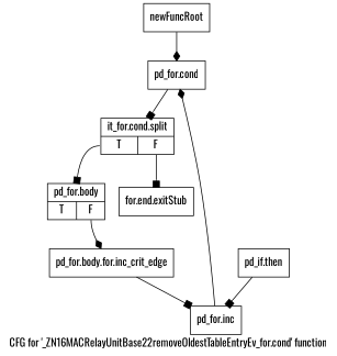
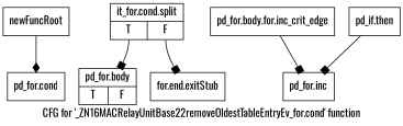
  digraph {
    fontname=Oswald
    label="CFG for '_ZN16MACRelayUnitBase22removeOldestTableEntryEv_for.cond' function"
    node [fontname=Oswald shape=record]
    edge [arrowhead=box fontname=Oswald]
    n1 [label="{newFuncRoot}"]
    n2 [label="{pd_for.cond}"]
    n3 [label="{it_for.cond.split|{<s0>T|<s1>F}}"]
    n4 [label="{for.end.exitStub}"]
    n5 [label="{pd_for.body|{<s0>T|<s1>F}}"]
    n6 [label="{pd_for.body.for.inc_crit_edge}"]
    n7 [label="{pd_if.then}"]
    n8 [label="{pd_for.inc}"]
    n1 -> n2 [arrowhead=diamond]
-   n2 -> n3
    n3 -> n4 [tailport=s1]
    n3 -> n5 [tailport=s0]
-   n5 -> n6 [arrowhead=diamond tailport=s1]
    n6 -> n8
    n7 -> n8
-   n8 -> n2 [arrowhead=diamond]
  }
